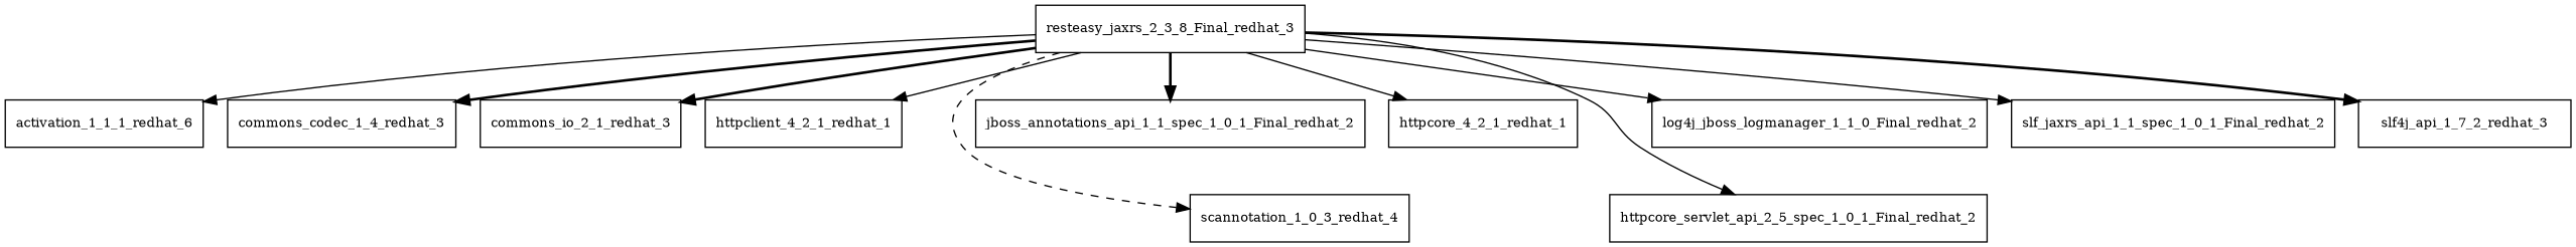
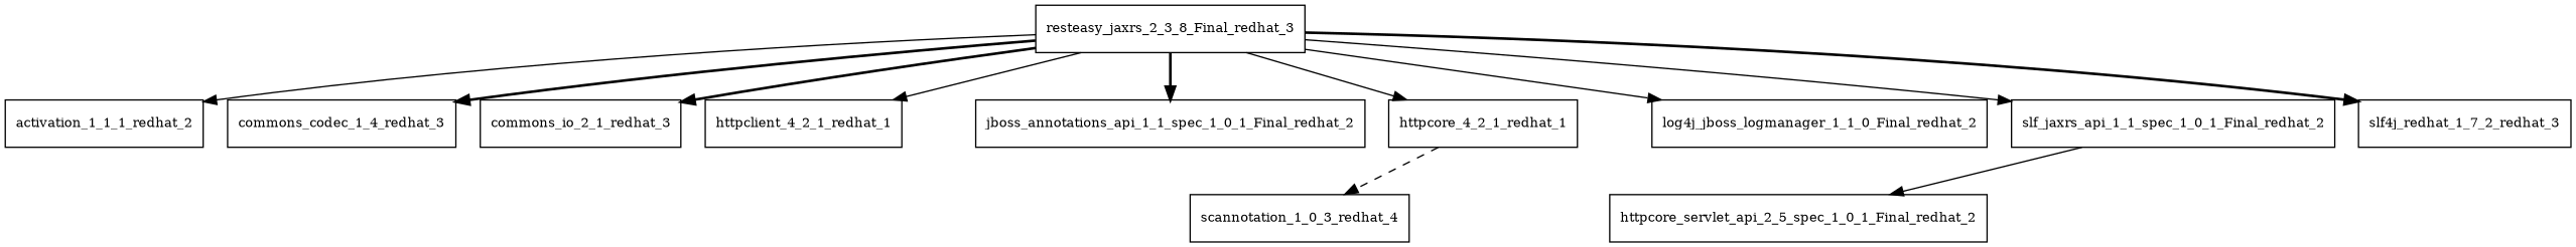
  digraph {
    node [fontsize=10.0 shape=box]
    edge [style=solid]
    resteasy_jaxrs_2_3_8_Final_redhat_3
-   activation_1_1_1_redhat_2 [label=activation_1_1_1_redhat_6]
+   activation_1_1_1_redhat_2
    commons_codec_1_4_redhat_3
    commons_io_2_1_redhat_3
    httpclient_4_2_1_redhat_1
    httpcore_4_2_1_redhat_1
    jboss_annotations_api_1_1_spec_1_0_1_Final_redhat_2
    n8 [label=slf_jaxrs_api_1_1_spec_1_0_1_Final_redhat_2]
    n9 [label=httpcore_servlet_api_2_5_spec_1_0_1_Final_redhat_2]
    log4j_jboss_logmanager_1_1_0_Final_redhat_2
    scannotation_1_0_3_redhat_4
-   slf4j_api_1_7_2_redhat_3
+   slf4j_api_1_7_2_redhat_3 [label=slf4j_redhat_1_7_2_redhat_3]
    resteasy_jaxrs_2_3_8_Final_redhat_3 -> activation_1_1_1_redhat_2
    resteasy_jaxrs_2_3_8_Final_redhat_3 -> commons_codec_1_4_redhat_3 [style=bold]
    resteasy_jaxrs_2_3_8_Final_redhat_3 -> commons_io_2_1_redhat_3 [style=bold]
    resteasy_jaxrs_2_3_8_Final_redhat_3 -> httpclient_4_2_1_redhat_1
    resteasy_jaxrs_2_3_8_Final_redhat_3 -> httpcore_4_2_1_redhat_1
    resteasy_jaxrs_2_3_8_Final_redhat_3 -> jboss_annotations_api_1_1_spec_1_0_1_Final_redhat_2 [style=bold]
    resteasy_jaxrs_2_3_8_Final_redhat_3 -> n8
-   resteasy_jaxrs_2_3_8_Final_redhat_3 -> n9
+   n8 -> n9
    resteasy_jaxrs_2_3_8_Final_redhat_3 -> log4j_jboss_logmanager_1_1_0_Final_redhat_2
-   resteasy_jaxrs_2_3_8_Final_redhat_3 -> scannotation_1_0_3_redhat_4 [style=dashed]
+   httpcore_4_2_1_redhat_1 -> scannotation_1_0_3_redhat_4 [style=dashed]
    resteasy_jaxrs_2_3_8_Final_redhat_3 -> slf4j_api_1_7_2_redhat_3 [style=bold]
  }
